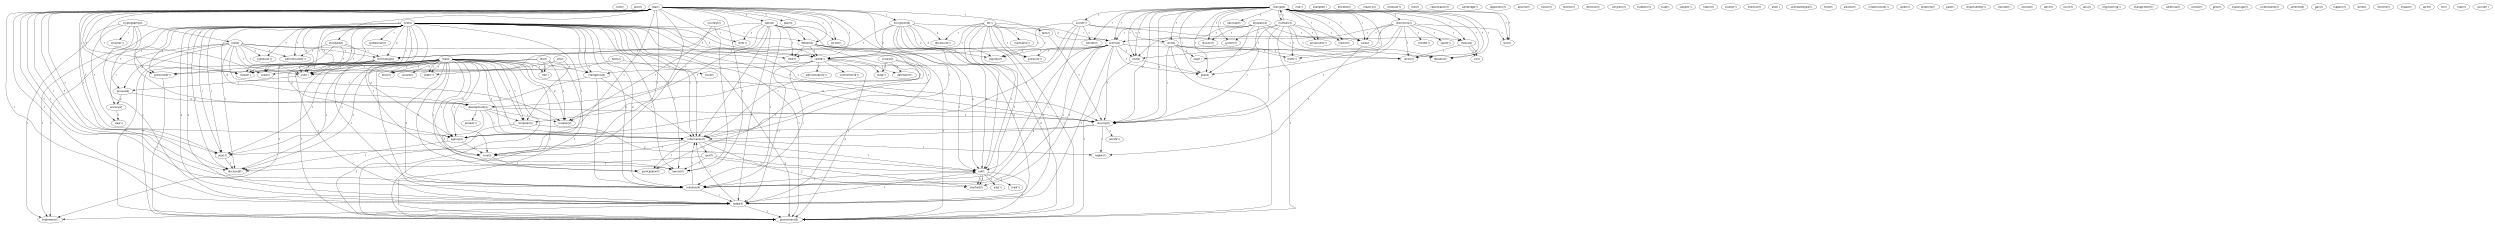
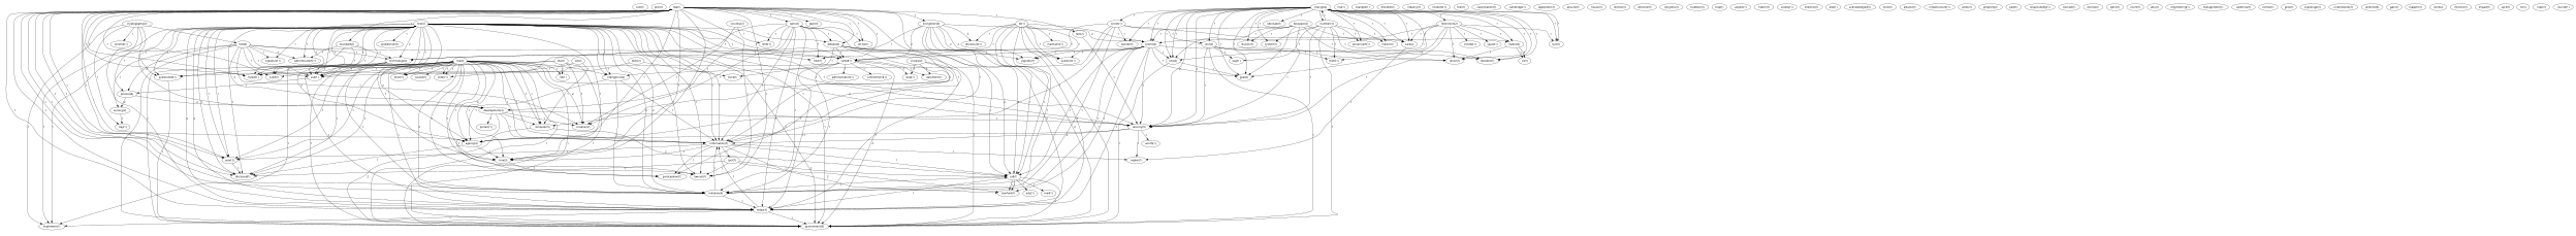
  digraph {
    fontname="Noto Sans"
    node [fontname="Noto Sans"]
    edge [fontname="Noto Sans"]
    n1 [label="com(1)"]
    n2 [label="pick(1)"]
    n3 [label="foia(1)"]
    n4 [label="plan(3)"]
    n5 [label="standard(2)"]
    n6 [label="encryption(4)"]
    n7 [label="open(2)"]
    n8 [label="series(1)"]
    n9 [label="fact(2)"]
    n10 [label="debate(2)"]
    n11 [label="filed(1)"]
    n12 [label="sued(1)"]
    n13 [label="review(1)"]
    n14 [label="initiative(4)"]
    n15 [label="today(4)"]
    n16 [label="agency(4)"]
    n17 [label="information(7)"]
    n18 [label="year(2)"]
    n19 [label="time(3)"]
    n20 [label="disclosed(1)"]
    n21 [label="lawsuit(1)"]
    n22 [label="use(1)"]
    n23 [label="technology(4)"]
    n24 [label="authentication(1)"]
    n25 [label="government(5)"]
    n26 [label="seems(2)"]
    n27 [label="disclosure(1)"]
    n28 [label="call(1)"]
    n29 [label="question(1)"]
    n30 [label="called(1)"]
    n31 [label="bogosity(1)"]
    n32 [label="limit(1)"]
    n33 [label="creation(2)"]
    n34 [label="development(4)"]
    n35 [label="computer(5)"]
    n36 [label="security(9)"]
    n37 [label="implement(1)"]
    n38 [label="participation(1)"]
    n39 [label="stanford(1)"]
    n40 [label="napkin(1)"]
    n41 [label="cpsr(7)"]
    n42 [label="process(4)"]
    n43 [label="sense(1)"]
    n44 [label="one(2)"]
    n45 [label="goal(2)"]
    n46 [label="mail(1)"]
    n47 [label="edu(1)"]
    n48 [label="step(1)"]
    n49 [label="statement(1)"]
    n50 [label="commitment(1)"]
    n51 [label="administration(1)"]
    n52 [label="protect(1)"]
    n53 [label="worth(1)"]
    n54 [label="keyspace(2)"]
    n55 [label="illusion(1)"]
    n56 [label="makes(2)"]
    n57 [label="bit(1)"]
    n58 [label="nra(1)"]
    n59 [label="change(2)"]
    n60 [label="number(3)"]
    n61 [label="master(1)"]
    n62 [label="secret(1)"]
    n63 [label="rationale(1)"]
    n64 [label="possession(1)"]
    n65 [label="system(1)"]
    n66 [label="restriction(2)"]
    n67 [label="unit(2)"]
    n68 [label="theft(1)"]
    n69 [label="wonder(1)"]
    n70 [label="obviates(1)"]
    n71 [label="size(1)"]
    n72 [label="back(2)"]
    n73 [label="way(1)"]
    n74 [label="intelligence(2)"]
    n75 [label="provide(1)"]
    n76 [label="space(1)"]
    n77 [label="example(1)"]
    n78 [label="freedom(1)"]
    n79 [label="secrecy(2)"]
    n80 [label="industry(1)"]
    n81 [label="scrutiny(2)"]
    n82 [label="institute(1)"]
    n83 [label="cryptography(2)"]
    n84 [label="role(4)"]
    n85 [label="scheme(1)"]
    n86 [label="play(1)"]
    n87 [label="signature(1)"]
    n88 [label="dc(1)"]
    n89 [label="maintains(1)"]
    n90 [label="feel(1)"]
    n91 [label="classification(1)"]
    n92 [label="cambridge(1)"]
    n93 [label="opposition(1)"]
    n94 [label="assume(1)"]
    n95 [label="house(1)"]
    n96 [label="reverse(1)"]
    n97 [label="direction(1)"]
    n98 [label="congress(1)"]
    n99 [label="door(2)"]
    n100 [label="truck(1)"]
    n101 [label="drive(1)"]
    n102 [label="tradition(1)"]
    n103 [label="trap(1)"]
    n104 [label="subject(1)"]
    n105 [label="matter(1)"]
    n106 [label="privacy(2)"]
    n107 [label="society(1)"]
    n108 [label="directive(1)"]
    n109 [label="alto(1)"]
    n110 [label="acknowledged(1)"]
    n111 [label="none(1)"]
    n112 [label="alliance(1)"]
    n113 [label="infrastructure(1)"]
    n114 [label="nist(4)"]
    n115 [label="spokesman(1)"]
    n116 [label="questioned(1)"]
    n117 [label="week(1)"]
    n118 [label="propriety(1)"]
    n119 [label="palo(1)"]
    n120 [label="responsibility(1)"]
    n121 [label="counsel(1)"]
    n122 [label="escrow(1)"]
    n123 [label="spirit(1)"]
    n124 [label="court(1)"]
    n125 [label="aclu(1)"]
    n126 [label="engineering(1)"]
    n127 [label="management(1)"]
    n128 [label="california(1)"]
    n129 [label="comes(1)"]
    n130 [label="gets(1)"]
    n131 [label="espionage(1)"]
    n132 [label="understands(1)"]
    n133 [label="dss(1)"]
    n134 [label="file(1)"]
    n135 [label="nsa(4)"]
    n136 [label="passed(1)"]
    n137 [label="order(1)"]
    n138 [label="ameline(3)"]
    n139 [label="gain(1)"]
    n140 [label="happen(1)"]
    n141 [label="come(2)"]
    n142 [label="interest(1)"]
    n143 [label="impact(1)"]
    n144 [label="april(1)"]
    n145 [label="act(2)"]
    n146 [label="fbi(1)"]
    n147 [label="hope(1)"]
    n148 [label="council(1)"]
    n3 -> n4 [label=1]
    n3 -> n5 [label=1]
    n3 -> n6 [label=1]
    n3 -> n7 [label=1]
    n3 -> n8 [label=1]
    n3 -> n9 [label=1]
    n3 -> n10 [label=1]
    n3 -> n11 [label=1]
    n3 -> n12 [label=1]
    n3 -> n13 [label=1]
    n3 -> n13 [label=1]
    n3 -> n14 [label=1]
    n3 -> n14 [label=1]
    n3 -> n15 [label=1]
    n3 -> n15 [label=1]
    n3 -> n16 [label=1]
    n3 -> n16 [label=1]
    n3 -> n17 [label=1]
    n3 -> n17 [label=1]
    n3 -> n18 [label=1]
    n3 -> n18 [label=1]
    n3 -> n19 [label=1]
    n3 -> n19 [label=1]
    n3 -> n20 [label=1]
    n3 -> n20 [label=1]
    n3 -> n21 [label=1]
    n3 -> n21 [label=1]
    n5 -> n22 [label=1]
    n5 -> n22 [label=1]
    n5 -> n23 [label=1]
    n5 -> n24 [label=1]
    n5 -> n25 [label=1]
    n6 -> n15 [label=2]
    n6 -> n23 [label=1]
    n6 -> n25 [label=2]
    n6 -> n26 [label=2]
    n6 -> n27 [label=2]
    n6 -> n28 [label=2]
    n6 -> n28 [label=2]
    n6 -> n29 [label=2]
    n6 -> n30 [label=2]
    n6 -> n31 [label=2]
    n7 -> n8 [label=1]
    n7 -> n10 [label=1]
    n7 -> n11 [label=1]
    n7 -> n13 [label=1]
    n7 -> n14 [label=1]
    n7 -> n15 [label=1]
    n7 -> n17 [label=1]
    n7 -> n32 [label=1]
    n7 -> n33 [label=1]
    n7 -> n34 [label=1]
    n7 -> n35 [label=1]
    n9 -> n36 [label=1]
-   n10 -> n11 [label=1]
+   n10 -> n100 [label=1]
    n10 -> n17 [label=1]
    n10 -> n25 [label=1]
    n10 -> n28 [label=1]
    n10 -> n30 [label=1]
    n10 -> n31 [label=1]
    n14 -> n15 [label=1]
    n14 -> n17 [label=1]
    n15 -> n17 [label=1]
    n15 -> n25 [label=1]
    n15 -> n28 [label=1]
    n15 -> n37 [label=1]
    n16 -> n19 [label=1]
    n16 -> n20 [label=1]
    n17 -> n18 [label=1]
    n17 -> n19 [label=1]
    n17 -> n28 [label=1]
    n17 -> n38 [label=1]
    n17 -> n39 [label=1]
    n17 -> n40 [label=1]
    n17 -> n41 [label=1]
    n18 -> n20 [label=1]
    n19 -> n38 [label=1]
    n22 -> n42 [label=1]
    n23 -> n14 [label=1]
    n23 -> n15 [label=1]
    n23 -> n22 [label=1]
    n23 -> n25 [label=1]
    n23 -> n37 [label=1]
    n26 -> n14 [label=1]
    n26 -> n15 [label=1]
    n26 -> n28 [label=1]
    n26 -> n29 [label=1]
    n26 -> n30 [label=1]
    n26 -> n31 [label=1]
    n26 -> n36 [label=1]
    n26 -> n39 [label=1]
    n26 -> n43 [label=1]
    n26 -> n44 [label=1]
    n26 -> n45 [label=1]
    n28 -> n14 [label=1]
    n28 -> n25 [label=1]
    n28 -> n39 [label=1]
    n28 -> n39 [label=1]
    n28 -> n46 [label=1]
    n28 -> n47 [label=1]
    n30 -> n14 [label=1]
    n30 -> n15 [label=1]
    n30 -> n22 [label=1]
    n30 -> n25 [label=2]
    n30 -> n48 [label=1]
    n30 -> n49 [label=1]
    n30 -> n50 [label=1]
    n30 -> n51 [label=1]
    n34 -> n17 [label=1]
    n34 -> n33 [label=1]
    n34 -> n35 [label=1]
    n34 -> n36 [label=1]
    n34 -> n38 [label=1]
    n34 -> n52 [label=1]
    n35 -> n25 [label=2]
    n35 -> n28 [label=2]
    n36 -> n16 [label=1]
    n36 -> n17 [label=2]
    n36 -> n40 [label=1]
    n36 -> n53 [label=1]
    n41 -> n20 [label=1]
    n41 -> n21 [label=1]
    n41 -> n28 [label=2]
    n41 -> n39 [label=2]
    n42 -> n34 [label=2]
    n42 -> n79 [label=2]
    n44 -> n25 [label=1]
    n44 -> n45 [label=1]
    n54 -> n26 [label=1]
    n54 -> n36 [label=1]
    n54 -> n43 [label=1]
    n54 -> n44 [label=1]
    n54 -> n45 [label=1]
    n54 -> n55 [label=1]
    n54 -> n56 [label=1]
    n56 -> n43 [label=1]
    n56 -> n57 [label=1]
    n56 -> n57 [label=1]
    n59 -> n26 [label=1]
    n59 -> n36 [label=2]
    n59 -> n36 [label=2]
    n59 -> n43 [label=1]
    n59 -> n44 [label=1]
    n59 -> n44 [label=1]
    n59 -> n45 [label=1]
    n59 -> n45 [label=1]
    n59 -> n55 [label=1]
    n59 -> n56 [label=1]
    n59 -> n60 [label=1]
    n59 -> n61 [label=1]
    n59 -> n62 [label=1]
    n59 -> n63 [label=1]
    n59 -> n64 [label=1]
    n59 -> n65 [label=1]
    n59 -> n66 [label=1]
    n59 -> n67 [label=1]
    n59 -> n68 [label=1]
    n59 -> n69 [label=1]
    n59 -> n70 [label=1]
    n59 -> n70 [label=1]
    n59 -> n71 [label=1]
    n59 -> n71 [label=1]
    n59 -> n72 [label=1]
    n59 -> n72 [label=1]
    n60 -> n25 [label=1]
    n60 -> n36 [label=1]
    n60 -> n59 [label=1]
    n60 -> n61 [label=1]
    n60 -> n64 [label=1]
    n60 -> n65 [label=1]
    n60 -> n68 [label=1]
    n60 -> n70 [label=1]
    n60 -> n73 [label=1]
    n62 -> n14 [label=1]
    n62 -> n16 [label=1]
    n62 -> n23 [label=1]
    n62 -> n67 [label=1]
    n62 -> n69 [label=1]
    n62 -> n72 [label=1]
    n62 -> n74 [label=1]
    n66 -> n26 [label=1]
    n66 -> n36 [label=1]
    n66 -> n43 [label=1]
    n66 -> n44 [label=1]
    n66 -> n45 [label=1]
    n66 -> n56 [label=1]
    n66 -> n71 [label=1]
    n66 -> n72 [label=1]
    n66 -> n75 [label=1]
    n66 -> n76 [label=1]
    n67 -> n25 [label=1]
    n67 -> n36 [label=1]
    n67 -> n68 [label=1]
    n67 -> n70 [label=1]
    n67 -> n73 [label=1]
    n72 -> n40 [label=1]
    n74 -> n14 [label=1]
    n74 -> n16 [label=1]
    n74 -> n17 [label=1]
    n79 -> n86 [label=1]
    n81 -> n32 [label=1]
    n81 -> n33 [label=1]
    n83 -> n15 [label=1]
    n83 -> n34 [label=1]
    n83 -> n37 [label=1]
    n83 -> n42 [label=1]
    n83 -> n84 [label=1]
    n83 -> n85 [label=1]
    n83 -> n86 [label=1]
    n84 -> n22 [label=1]
    n84 -> n22 [label=1]
    n84 -> n23 [label=1]
    n84 -> n24 [label=1]
    n84 -> n25 [label=1]
    n84 -> n30 [label=1]
    n84 -> n33 [label=1]
    n84 -> n34 [label=2]
    n84 -> n42 [label=2]
    n84 -> n79 [label=1]
    n84 -> n87 [label=1]
    n88 -> n14 [label=1]
    n88 -> n15 [label=1]
    n88 -> n25 [label=1]
    n88 -> n26 [label=1]
    n88 -> n27 [label=1]
    n88 -> n28 [label=1]
    n88 -> n28 [label=1]
    n88 -> n29 [label=1]
    n88 -> n30 [label=1]
    n88 -> n31 [label=1]
    n88 -> n89 [label=1]
    n99 -> n100 [label=1]
    n99 -> n101 [label=1]
    n106 -> n15 [label=1]
    n106 -> n38 [label=1]
    n106 -> n48 [label=1]
    n106 -> n49 [label=1]
    n114 -> n10 [label=1]
    n114 -> n11 [label=1]
    n114 -> n12 [label=1]
    n114 -> n12 [label=1]
    n114 -> n13 [label=1]
    n114 -> n13 [label=1]
    n114 -> n14 [label=2]
    n114 -> n14 [label=2]
    n114 -> n15 [label=2]
    n114 -> n15 [label=2]
    n114 -> n16 [label=2]
    n114 -> n16 [label=2]
    n114 -> n17 [label=1]
    n114 -> n17 [label=1]
    n114 -> n18 [label=1]
    n114 -> n18 [label=1]
    n114 -> n19 [label=1]
    n114 -> n19 [label=1]
    n114 -> n20 [label=1]
    n114 -> n20 [label=1]
    n114 -> n21 [label=1]
    n114 -> n21 [label=1]
    n114 -> n22 [label=1]
    n114 -> n22 [label=1]
    n114 -> n23 [label=2]
    n114 -> n24 [label=1]
    n114 -> n25 [label=1]
    n114 -> n25 [label=1]
    n114 -> n30 [label=1]
    n114 -> n30 [label=1]
    n114 -> n36 [label=1]
    n114 -> n36 [label=1]
    n114 -> n37 [label=1]
    n114 -> n37 [label=1]
    n114 -> n74 [label=1]
    n114 -> n74 [label=1]
    n114 -> n87 [label=1]
    n114 -> n115 [label=1]
    n114 -> n116 [label=1]
    n114 -> n116 [label=1]
    n116 -> n25 [label=1]
    n133 -> n22 [label=1]
    n133 -> n25 [label=1]
    n133 -> n33 [label=1]
    n133 -> n116 [label=1]
    n133 -> n134 [label=1]
    n135 -> n12 [label=1]
    n135 -> n13 [label=1]
    n135 -> n14 [label=2]
    n135 -> n15 [label=1]
    n135 -> n16 [label=3]
    n135 -> n17 [label=1]
    n135 -> n17 [label=1]
    n135 -> n18 [label=1]
    n135 -> n18 [label=1]
    n135 -> n19 [label=1]
    n135 -> n19 [label=1]
    n135 -> n20 [label=1]
    n135 -> n20 [label=1]
    n135 -> n21 [label=1]
    n135 -> n21 [label=1]
    n135 -> n22 [label=1]
    n135 -> n25 [label=1]
    n135 -> n25 [label=1]
    n135 -> n33 [label=2]
    n135 -> n35 [label=1]
    n135 -> n35 [label=1]
    n135 -> n36 [label=2]
    n135 -> n74 [label=1]
    n135 -> n101 [label=1]
    n135 -> n101 [label=1]
    n135 -> n116 [label=2]
    n135 -> n134 [label=1]
    n135 -> n136 [label=1]
    n135 -> n137 [label=1]
    n135 -> n137 [label=1]
    n145 -> n35 [label=1]
    n145 -> n137 [label=1]
  }
